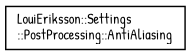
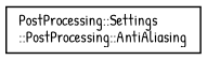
  digraph {
    rankdir=LR
    fontname="Patrick Hand"
-   n1 [color=black fillcolor=white fontname="Patrick Hand" fontsize=10 height=0.2 label="LouiEriksson::Settings\l::PostProcessing::AntiAliasing" shape=record style=filled width=0.4]
+   n1 [color=black fillcolor=white fontname="Patrick Hand" fontsize=10 height=0.2 label="PostProcessing::Settings\l::PostProcessing::AntiAliasing" shape=record style=filled width=0.4]
  }
